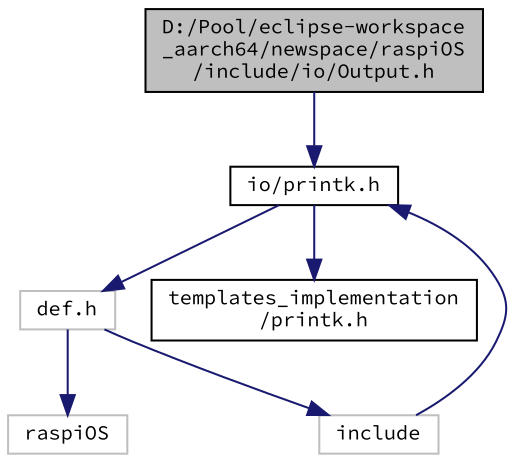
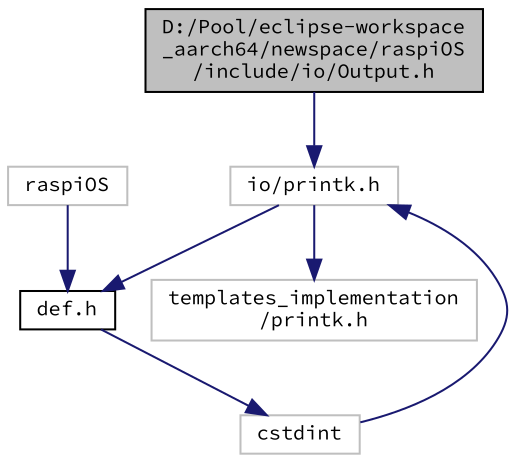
  digraph {
    fontname="Source Code Pro"
    node [color=black fillcolor=white fontname="Source Code Pro" fontsize=10 shape=record style=filled]
    edge [color=midnightblue fontname="Source Code Pro" fontsize=10 labelfontname=Helvetica labelfontsize=10 style=solid]
    n1 [fillcolor=grey75 fontcolor=black height=0.2 label="D:/Pool/eclipse-workspace\l_aarch64/newspace/raspiOS\l/include/io/Output.h" width=0.4]
-   n2 [height=0.2 label="io/printk.h" width=0.4]
-   n3 [color=grey75 height=0.2 label="def.h" width=0.4]
-   n4 [height=0.2 label="templates_implementation\l/printk.h" width=0.4]
+   n2 [color=grey75 height=0.2 label="io/printk.h" width=0.4]
+   n3 [height=0.2 label="def.h" width=0.4]
+   n4 [color=grey75 height=0.2 label="templates_implementation\l/printk.h" width=0.4]
    n5 [color=grey75 height=0.2 label=raspiOS width=0.4]
-   n6 [color=grey75 height=0.2 label=include width=0.4]
+   n6 [color=grey75 height=0.2 label=cstdint width=0.4]
    n1 -> n2
    n2 -> n3
    n2 -> n4
-   n3 -> n5
+   n5 -> n3
    n3 -> n6
    n6 -> n2
  }
